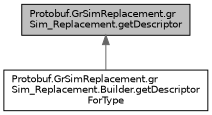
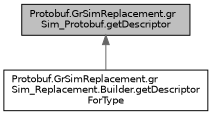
  digraph {
    rankdir=TB
    node [color=black fontname=Helvetica fontsize=10 shape=record style=filled]
-   n1 [fillcolor=grey75 fontcolor=black height=0.2 label="Protobuf.GrSimReplacement.gr\lSim_Replacement.getDescriptor" width=0.4]
+   n1 [fillcolor=grey75 fontcolor=black height=0.2 label="Protobuf.GrSimReplacement.gr\lSim_Protobuf.getDescriptor" width=0.4]
    n2 [fillcolor=white height=0.2 label="Protobuf.GrSimReplacement.gr\lSim_Replacement.Builder.getDescriptor\lForType" width=0.4]
    n1 -> n2 [color=gray40 dir=back fontname=Helvetica fontsize=10 labelfontname=Helvetica labelfontsize=10 style=solid]
  }
